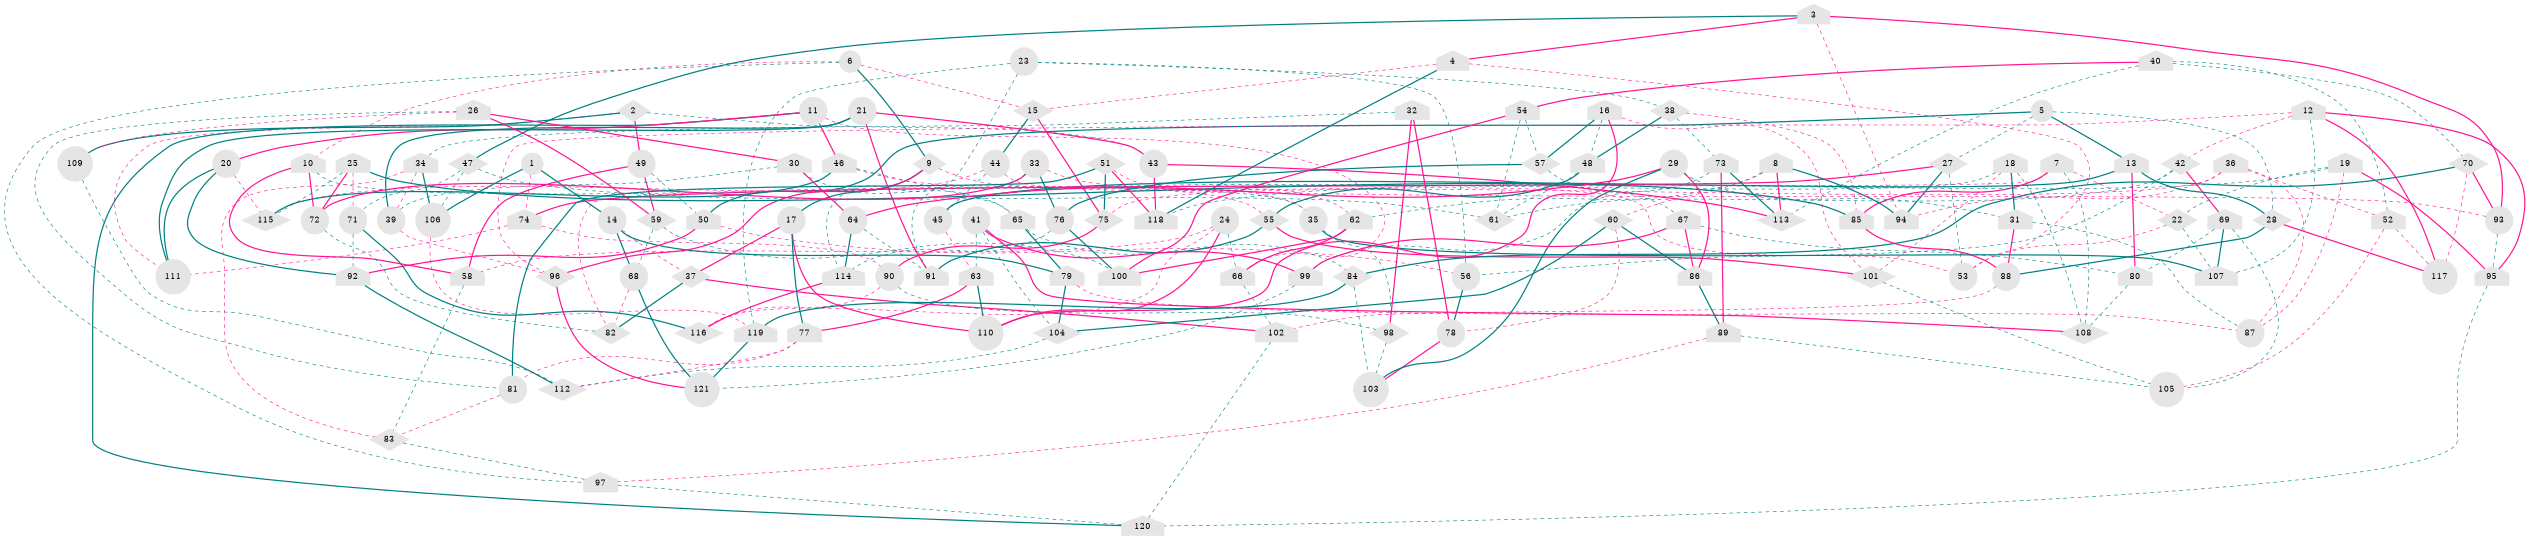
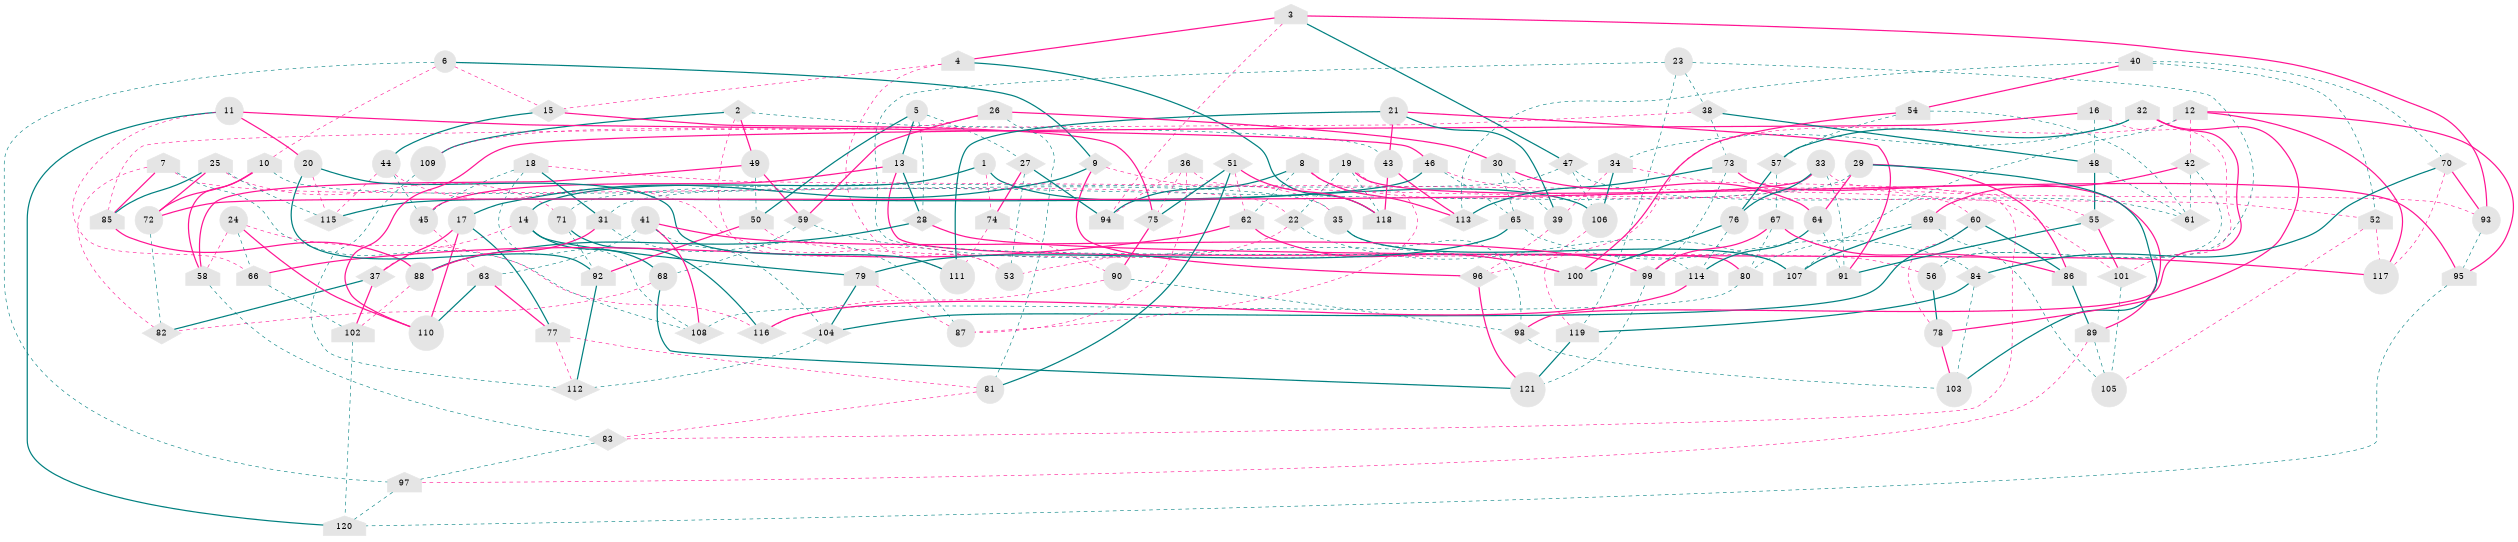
  graph {
    node [color=gray90 shape=house style=filled]
    edge [color=teal style=dashed]
    1 [shape=circle]
    14 [shape=circle]
    74
    106 [shape=circle]
    37 [shape=diamond]
    68 [shape=circle]
    79
    111 [shape=circle]
    90 [shape=circle]
    119
    109 [shape=circle]
    112 [shape=diamond]
    2 [shape=diamond]
    43 [shape=circle]
    49 [shape=circle]
    118
    113 [shape=diamond]
    50
    58
    59 [shape=diamond]
    3
    4
    47 [shape=diamond]
    93 [shape=circle]
    94
    15 [shape=diamond]
    53 [shape=circle]
    71 [shape=circle]
    61 [shape=diamond]
    95
    44 [shape=circle]
    75 [shape=diamond]
    5 [shape=circle]
    13
    27 [shape=diamond]
    28 [shape=diamond]
    45 [shape=circle]
    80
    117 [shape=circle]
    88 [shape=circle]
    92
    56 [shape=circle]
    6 [shape=circle]
    9 [shape=diamond]
    10
    97
    17 [shape=circle]
    35 [shape=circle]
    96 [shape=diamond]
    72 [shape=circle]
    120
    22 [shape=diamond]
    7
    82 [shape=diamond]
    85
    108 [shape=diamond]
    107
    8
    60 [shape=diamond]
    62
    86
    78 [shape=circle]
    104 [shape=diamond]
    66
    100
    110 [shape=circle]
    77
    98 [shape=diamond]
    121 [shape=circle]
    83 [shape=diamond]
    11 [shape=circle]
    20 [shape=circle]
    46
    115 [shape=diamond]
    65
    55 [shape=diamond]
    102
    12
    42 [shape=diamond]
    69
    63
    87 [shape=circle]
    16
    48
    101 [shape=diamond]
    105 [shape=circle]
    81 [shape=circle]
    18
    31
    19
    21 [shape=circle]
    39 [shape=circle]
    91
    23 [shape=circle]
    38 [shape=diamond]
    114
    73
    116 [shape=diamond]
    24 [shape=circle]
    25
    26
    30
    64 [shape=circle]
    29 [shape=circle]
    103 [shape=circle]
    89
    84 [shape=diamond]
    32
    34
    57 [shape=diamond]
    76 [shape=circle]
    67
    33 [shape=circle]
    36
    52
    99
    40
    54
    70 [shape=diamond]
    41 [shape=circle]
    51 [shape=diamond]
    1 -- 14 [style=bold]
    1 -- 74 [color=deeppink]
    1 -- 106 [style=bold]
    14 -- 37 [color=deeppink]
    14 -- 68 [style=bold]
    14 -- 79 [style=bold]
    74 -- 111 [color=deeppink]
    74 -- 90 [color=deeppink]
    106 -- 119 [color=deeppink]
    37 -- 82 [style=bold]
    37 -- 102 [color=deeppink style=bold]
    68 -- 82 [color=deeppink]
    68 -- 121 [style=bold]
    79 -- 104 [style=bold]
    79 -- 87 [color=deeppink]
    90 -- 98
    90 -- 116 [color=deeppink]
    119 -- 121 [style=bold]
    109 -- 112
    2 -- 111 [color=deeppink]
    2 -- 109 [style=bold]
    2 -- 43
    2 -- 49 [color=deeppink style=bold]
    43 -- 118 [color=deeppink style=bold]
    43 -- 113 [color=deeppink style=bold]
    49 -- 50
    49 -- 58 [color=deeppink style=bold]
    49 -- 59 [color=deeppink style=bold]
    50 -- 92 [color=deeppink style=bold]
    50 -- 56 [color=deeppink]
    58 -- 83
    59 -- 68
    59 -- 100
    3 -- 4 [color=deeppink style=bold]
    3 -- 47 [style=bold]
    3 -- 93 [color=deeppink style=bold]
    3 -- 94 [color=deeppink]
    4 -- 118 [style=bold]
    4 -- 15 [color=deeppink]
    4 -- 53 [color=deeppink]
    47 -- 106
    47 -- 71
    47 -- 61
    93 -- 95
    15 -- 44 [style=bold]
    15 -- 75 [color=deeppink style=bold]
    71 -- 92
    71 -- 116 [style=bold]
    95 -- 120
    44 -- 53 [color=deeppink]
    44 -- 45
    44 -- 115 [color=deeppink]
    75 -- 90 [color=deeppink style=bold]
    5 -- 50 [style=bold]
    5 -- 13 [style=bold]
    5 -- 27
    5 -- 28
    13 -- 28 [style=bold]
-   13 -- 45 [style=bold]
+   13 -- 45 [color=deeppink style=bold]
    13 -- 80 [color=deeppink style=bold]
    27 -- 74 [color=deeppink style=bold]
    27 -- 94 [style=bold]
    27 -- 53
    28 -- 117 [color=deeppink style=bold]
    28 -- 88 [style=bold]
    45 -- 63 [color=deeppink]
    80 -- 108
    88 -- 102 [color=deeppink]
    92 -- 112 [style=bold]
    56 -- 78 [style=bold]
    6 -- 15 [color=deeppink]
    6 -- 9 [style=bold]
    6 -- 10 [color=deeppink]
    6 -- 97
    9 -- 17 [style=bold]
    9 -- 35 [color=deeppink]
    9 -- 96 [color=deeppink style=bold]
    10 -- 58 [color=deeppink style=bold]
    10 -- 35
    10 -- 72 [color=deeppink style=bold]
    97 -- 120
    17 -- 37 [color=deeppink style=bold]
    17 -- 110 [color=deeppink style=bold]
    17 -- 77 [style=bold]
    35 -- 107 [style=bold]
    35 -- 98
    96 -- 121 [color=deeppink style=bold]
    72 -- 82
    22 -- 53 [color=deeppink]
    22 -- 107
    7 -- 22 [color=deeppink]
    7 -- 82 [color=deeppink]
    7 -- 85 [color=deeppink style=bold]
    7 -- 108
    85 -- 88 [color=deeppink style=bold]
    8 -- 113 [color=deeppink style=bold]
    8 -- 94 [style=bold]
    8 -- 60 [color=deeppink]
    8 -- 62
    60 -- 86 [style=bold]
    60 -- 78 [color=deeppink]
    60 -- 104 [style=bold]
    62 -- 66 [color=deeppink style=bold]
    62 -- 100 [color=deeppink style=bold]
    86 -- 89 [style=bold]
    78 -- 103 [color=deeppink style=bold]
    104 -- 112
    66 -- 102
    77 -- 112 [color=deeppink]
    77 -- 81 [color=deeppink]
    98 -- 103
    83 -- 97
    11 -- 120 [style=bold]
    11 -- 66 [color=deeppink]
    11 -- 20 [color=deeppink style=bold]
    11 -- 46 [color=deeppink style=bold]
    20 -- 111 [style=bold]
    20 -- 92 [style=bold]
    20 -- 115 [color=deeppink]
    46 -- 115 [style=bold]
    46 -- 65
    46 -- 55 [color=deeppink]
    65 -- 79 [style=bold]
    65 -- 84
    55 -- 101 [color=deeppink style=bold]
    55 -- 91 [style=bold]
    102 -- 120
    12 -- 95 [color=deeppink style=bold]
    12 -- 117 [color=deeppink style=bold]
    12 -- 96 [color=deeppink]
    12 -- 107
    12 -- 42 [color=deeppink]
    42 -- 61
    42 -- 56
    42 -- 69 [color=deeppink style=bold]
    69 -- 80
    69 -- 107 [style=bold]
    69 -- 105
    63 -- 110 [style=bold]
    63 -- 77 [color=deeppink style=bold]
    16 -- 110 [color=deeppink style=bold]
    16 -- 48
    16 -- 101 [color=deeppink]
    48 -- 61
    48 -- 55 [style=bold]
    101 -- 105
    81 -- 83 [color=deeppink]
    18 -- 45
    18 -- 108
    18 -- 101 [color=deeppink]
    18 -- 31 [style=bold]
    31 -- 88 [color=deeppink style=bold]
    31 -- 87
    19 -- 118
    19 -- 95 [color=deeppink style=bold]
    19 -- 22
    19 -- 87 [color=deeppink]
    21 -- 111 [style=bold]
    21 -- 43 [color=deeppink style=bold]
    21 -- 39 [style=bold]
    21 -- 91 [color=deeppink style=bold]
    39 -- 96 [color=deeppink]
    23 -- 119
    23 -- 56
    23 -- 38
    23 -- 114
    38 -- 85 [color=deeppink]
    38 -- 48 [style=bold]
    38 -- 73
    114 -- 116 [color=deeppink style=bold]
    73 -- 113 [style=bold]
    73 -- 89 [color=deeppink style=bold]
    73 -- 99
    24 -- 58 [color=deeppink]
    24 -- 66
    24 -- 110 [color=deeppink style=bold]
    24 -- 116 [color=deeppink]
    25 -- 71 [color=deeppink]
    25 -- 72 [color=deeppink style=bold]
    25 -- 85 [style=bold]
    25 -- 115
    26 -- 109 [color=deeppink]
    26 -- 59 [color=deeppink style=bold]
    26 -- 81
    26 -- 30 [color=deeppink style=bold]
    30 -- 65
    30 -- 39
    30 -- 64 [color=deeppink style=bold]
    64 -- 91
    64 -- 114 [style=bold]
    29 -- 86 [color=deeppink style=bold]
    29 -- 31
    29 -- 64 [color=deeppink style=bold]
    29 -- 103 [style=bold]
    89 -- 97 [color=deeppink]
    89 -- 105
    84 -- 119 [style=bold]
    84 -- 103
    32 -- 78 [color=deeppink style=bold]
    32 -- 98 [color=deeppink style=bold]
    32 -- 34
-   16 -- 57 [style=bold]
+   32 -- 57 [style=bold]
    34 -- 106 [style=bold]
    34 -- 83 [color=deeppink]
    34 -- 39 [color=deeppink]
    57 -- 76 [style=bold]
    57 -- 67
    76 -- 100 [style=bold]
    76 -- 114
    67 -- 80
    67 -- 86 [color=deeppink style=bold]
    67 -- 99 [color=deeppink style=bold]
    33 -- 93 [color=deeppink]
    33 -- 72 [color=deeppink style=bold]
    33 -- 91
    33 -- 76 [style=bold]
    36 -- 94 [color=deeppink]
    36 -- 75 [color=deeppink]
    36 -- 87 [color=deeppink]
    36 -- 52 [color=deeppink]
    52 -- 117 [color=deeppink]
    52 -- 105 [color=deeppink]
    99 -- 121
    40 -- 113
    40 -- 52
    40 -- 54 [color=deeppink style=bold]
    40 -- 70
    54 -- 61
    54 -- 100 [color=deeppink style=bold]
    54 -- 57
    70 -- 93 [color=deeppink style=bold]
    70 -- 117 [color=deeppink]
    70 -- 84 [style=bold]
    41 -- 108 [color=deeppink style=bold]
    41 -- 104
    41 -- 63
    41 -- 99 [color=deeppink style=bold]
    51 -- 118 [color=deeppink style=bold]
    51 -- 75 [style=bold]
    51 -- 62 [color=deeppink]
    51 -- 81 [style=bold]
  }
